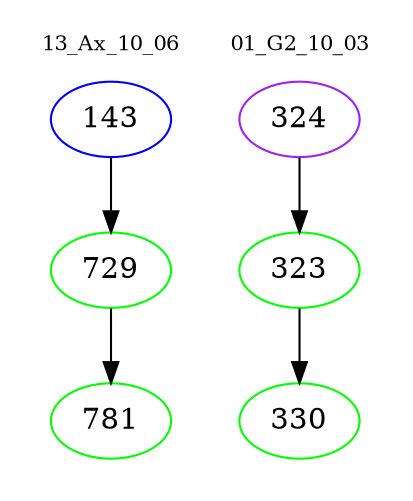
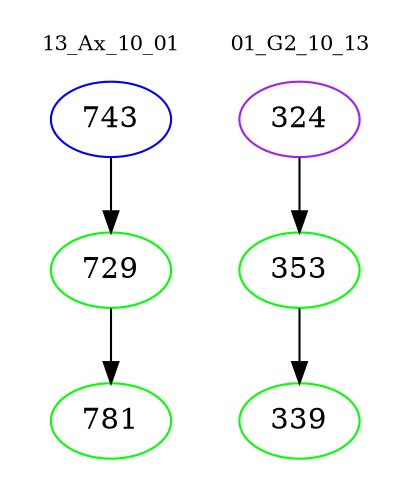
  digraph {
    node [color=green]
    edge [color=black]
-   n1 [color=blue label=143]
+   n1 [color=blue label=743]
    n2 [label=729]
    n3 [label=781]
    n4 [color=purple label=324]
-   n5 [label=323]
-   n6 [label=330]
+   n5 [label=353]
+   n6 [label=339]
    subgraph cluster_1 {
      color=white
      fontsize=10
-     label="13_Ax_10_06"
+     label="13_Ax_10_01"
      n1
      n2
      n3
    }
    subgraph cluster_2 {
      color=white
      fontsize=10
-     label="01_G2_10_03"
+     label="01_G2_10_13"
      n4
      n5
      n6
    }
    n1 -> n2
    n2 -> n3
    n4 -> n5
    n5 -> n6
  }
